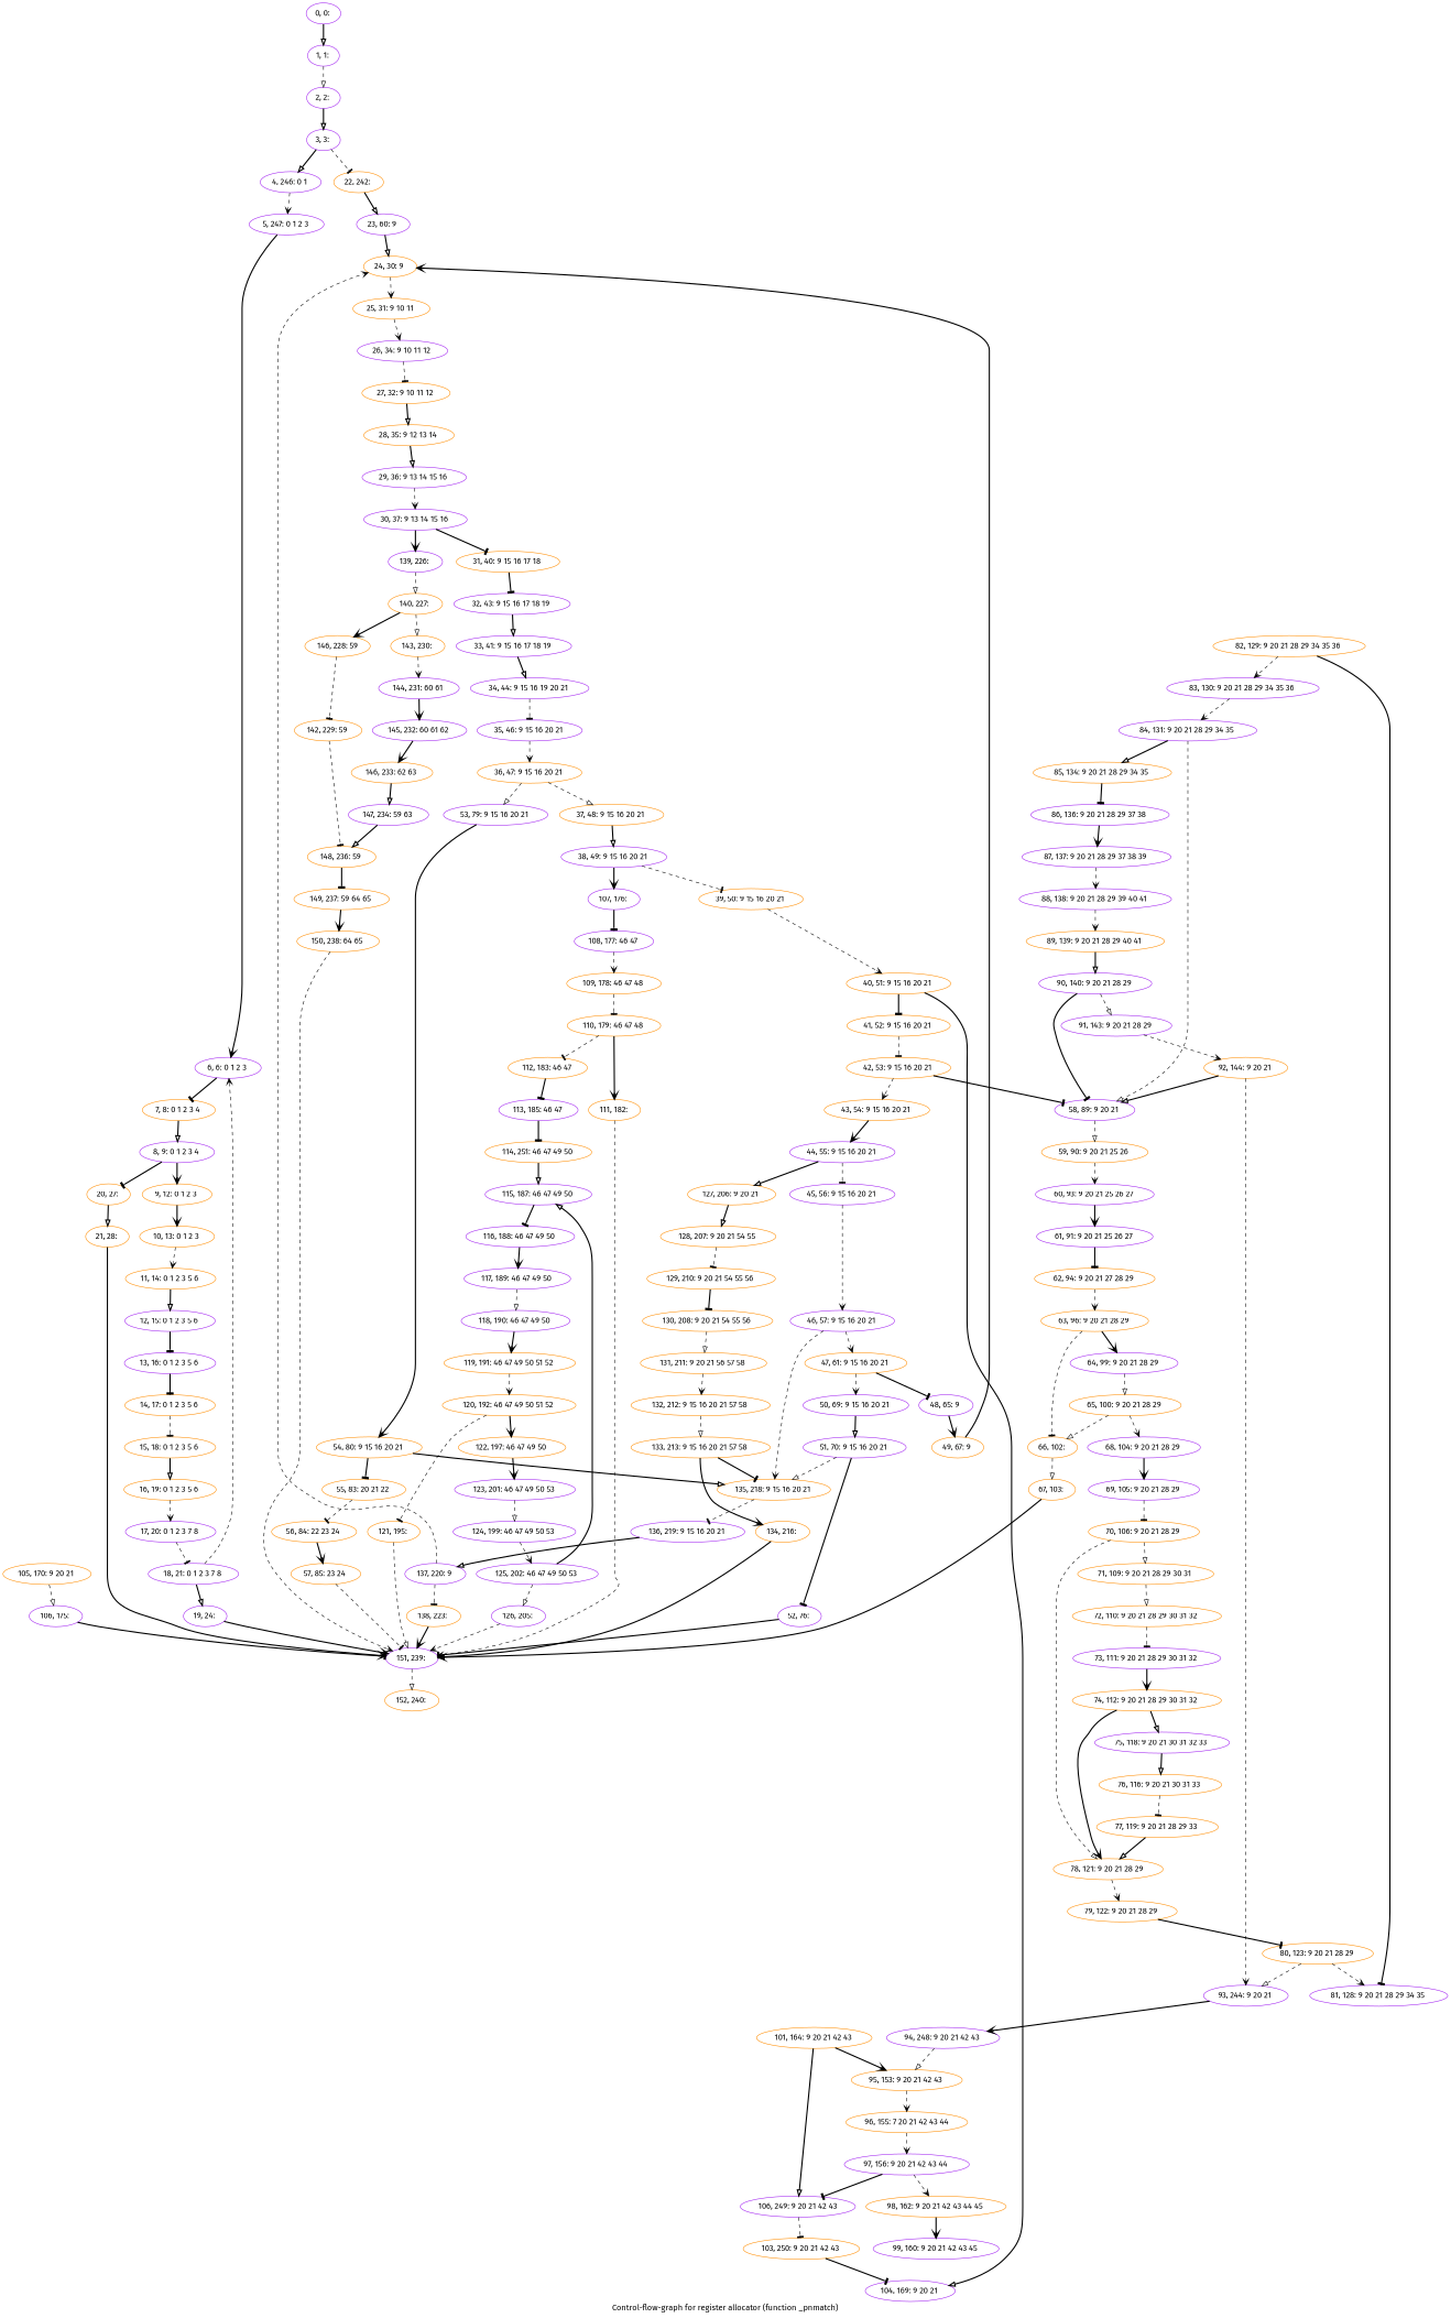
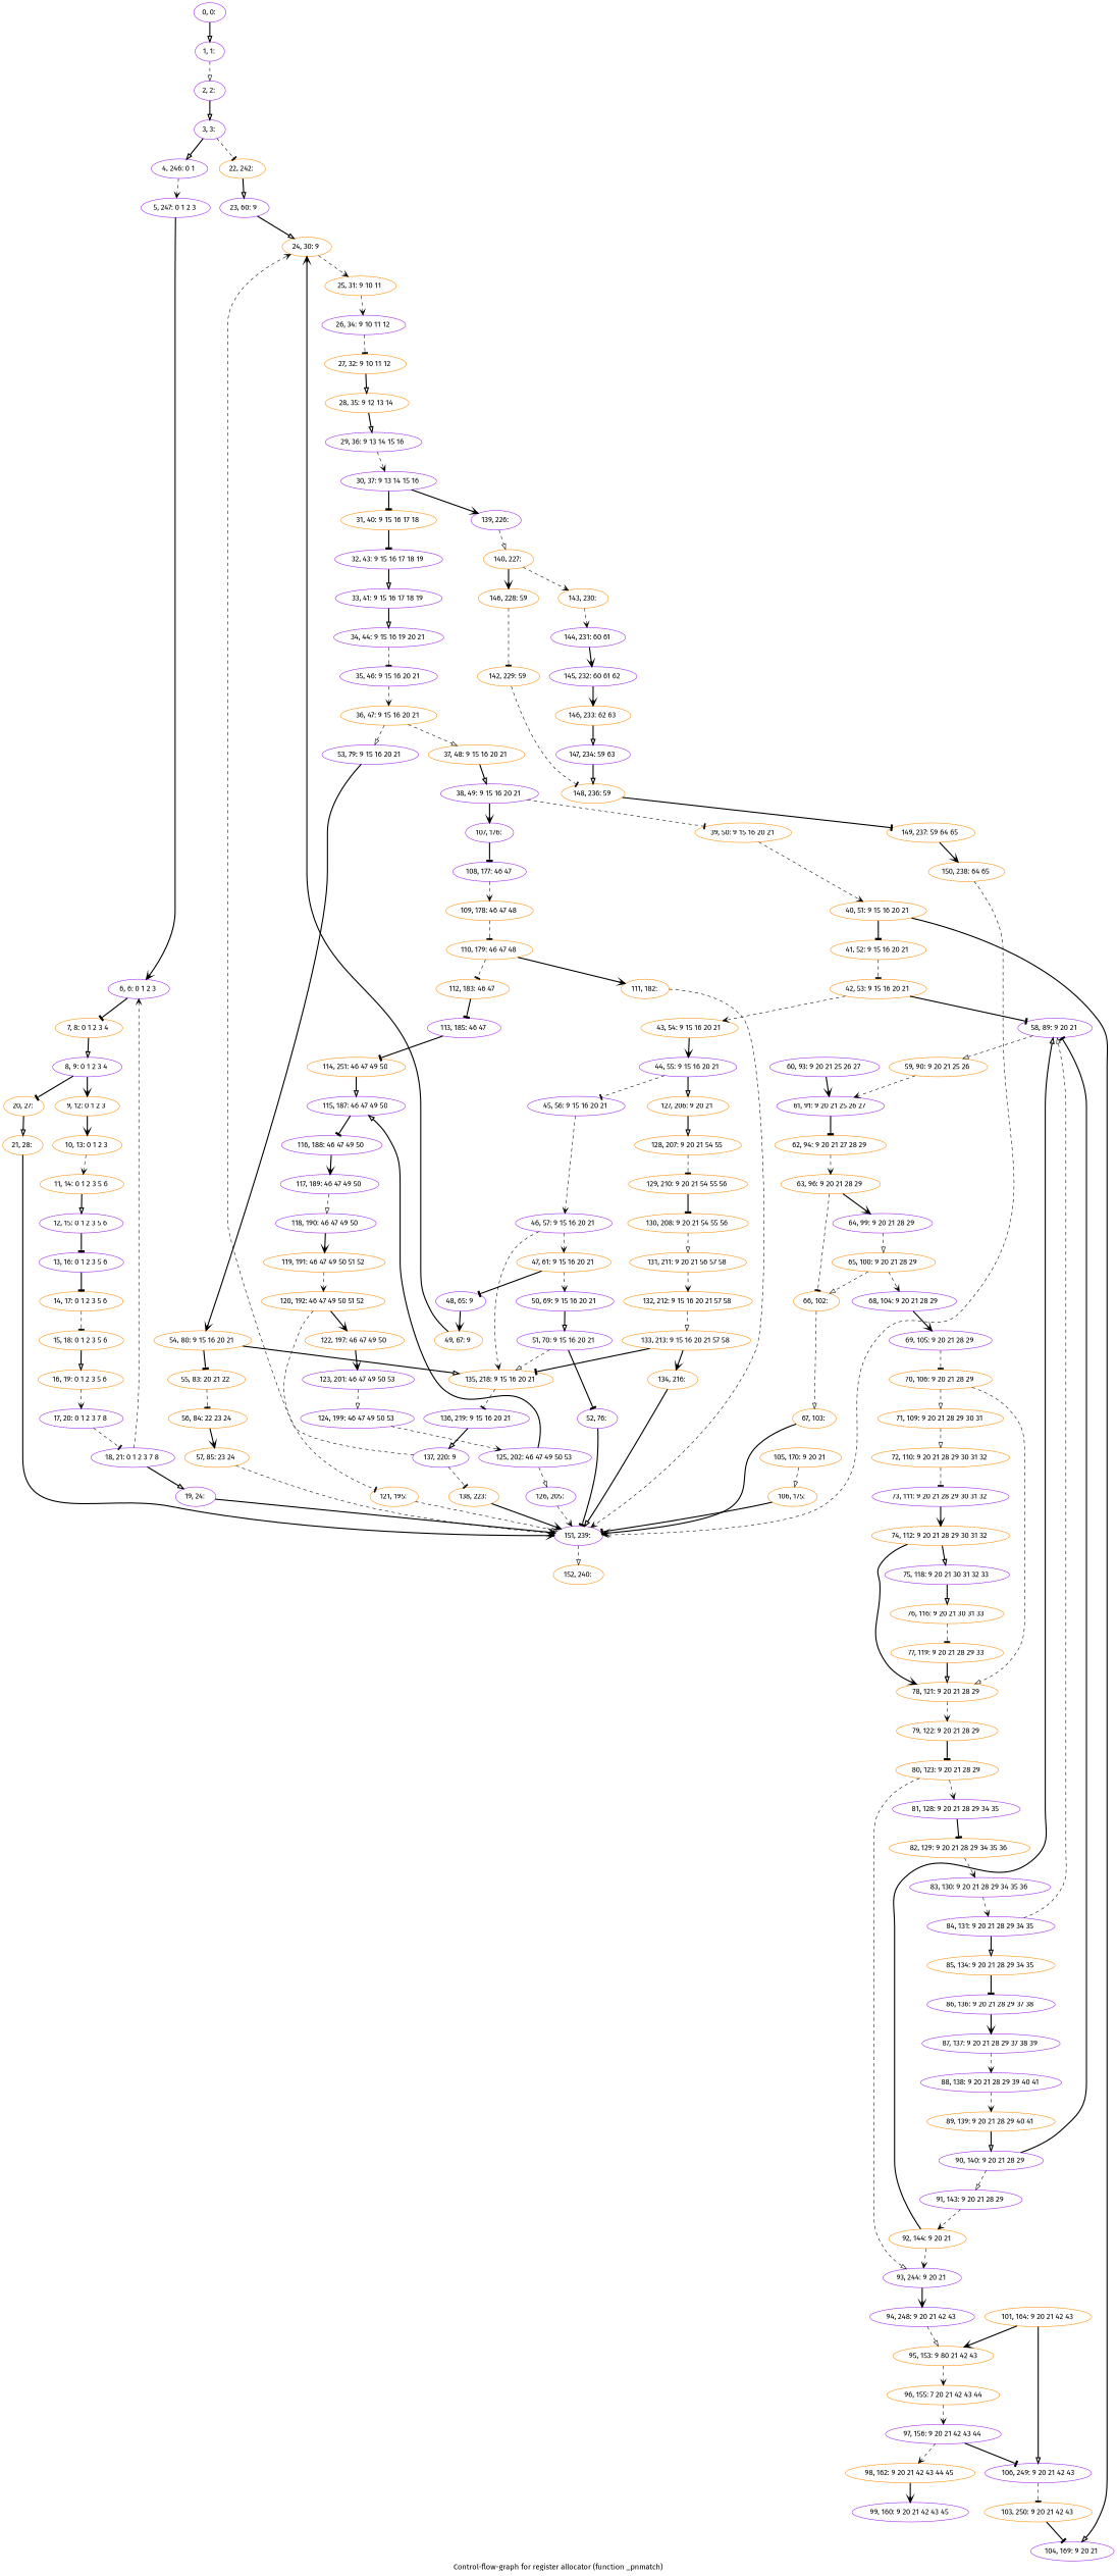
  digraph {
    fontname="Fira Sans"
    label="Control-flow-graph for register allocator (function _pnmatch)"
    node [color=darkorange fontname="Fira Sans"]
    edge [arrowhead=vee fontname="Fira Sans" style=bold]
    n1 [color=purple label="0, 0: "]
    n2 [color=purple label="1, 1: "]
    n3 [color=purple label="2, 2: "]
    n4 [color=purple label="3, 3: "]
    n5 [color=purple label="4, 246: 0 1 "]
    n6 [label="22, 242: "]
    n7 [color=purple label="5, 247: 0 1 2 3 "]
    n8 [color=purple label="23, 60: 9 "]
    n9 [color=purple label="6, 6: 0 1 2 3 "]
    n10 [label="7, 8: 0 1 2 3 4 "]
    n11 [color=purple label="8, 9: 0 1 2 3 4 "]
    n12 [label="9, 12: 0 1 2 3 "]
    n13 [label="20, 27: "]
    n14 [label="10, 13: 0 1 2 3 "]
    n15 [label="21, 28: "]
    n16 [label="11, 14: 0 1 2 3 5 6 "]
    n17 [color=purple label="12, 15: 0 1 2 3 5 6 "]
    n18 [color=purple label="13, 16: 0 1 2 3 5 6 "]
    n19 [label="14, 17: 0 1 2 3 5 6 "]
    n20 [label="15, 18: 0 1 2 3 5 6 "]
    n21 [label="16, 19: 0 1 2 3 5 6 "]
    n22 [color=purple label="17, 20: 0 1 2 3 7 8 "]
    n23 [color=purple label="18, 21: 0 1 2 3 7 8 "]
    n24 [color=purple label="19, 24: "]
    n25 [color=purple label="151, 239: "]
    n26 [label="152, 240: "]
    n27 [label="24, 30: 9 "]
    n28 [label="25, 31: 9 10 11 "]
    n29 [color=purple label="26, 34: 9 10 11 12 "]
    n30 [label="27, 32: 9 10 11 12 "]
    n31 [label="28, 35: 9 12 13 14 "]
    n32 [color=purple label="29, 36: 9 13 14 15 16 "]
    n33 [color=purple label="30, 37: 9 13 14 15 16 "]
    n34 [label="31, 40: 9 15 16 17 18 "]
    n35 [color=purple label="139, 226: "]
    n36 [color=purple label="32, 43: 9 15 16 17 18 19 "]
    n37 [label="140, 227: "]
    n38 [color=purple label="33, 41: 9 15 16 17 18 19 "]
    n39 [color=purple label="34, 44: 9 15 16 19 20 21 "]
    n40 [color=purple label="35, 46: 9 15 16 20 21 "]
    n41 [label="36, 47: 9 15 16 20 21 "]
    n42 [label="37, 48: 9 15 16 20 21 "]
    n43 [color=purple label="53, 79: 9 15 16 20 21 "]
    n44 [color=purple label="38, 49: 9 15 16 20 21 "]
    n45 [label="54, 80: 9 15 16 20 21 "]
    n46 [label="39, 50: 9 15 16 20 21 "]
    n47 [color=purple label="107, 176: "]
    n48 [label="40, 51: 9 15 16 20 21 "]
    n49 [color=purple label="108, 177: 46 47 "]
    n50 [label="41, 52: 9 15 16 20 21 "]
    n51 [color=purple label="104, 169: 9 20 21 "]
    n52 [label="42, 53: 9 15 16 20 21 "]
    n53 [label="43, 54: 9 15 16 20 21 "]
    n54 [color=purple label="58, 89: 9 20 21 "]
    n55 [color=purple label="44, 55: 9 15 16 20 21 "]
    n56 [label="59, 90: 9 20 21 25 26 "]
    n57 [color=purple label="45, 56: 9 15 16 20 21 "]
    n58 [label="127, 206: 9 20 21 "]
    n59 [color=purple label="46, 57: 9 15 16 20 21 "]
    n60 [label="128, 207: 9 20 21 54 55 "]
    n61 [label="47, 61: 9 15 16 20 21 "]
    n62 [label="135, 218: 9 15 16 20 21 "]
    n63 [color=purple label="48, 65: 9 "]
    n64 [color=purple label="50, 69: 9 15 16 20 21 "]
    n65 [color=purple label="136, 219: 9 15 16 20 21 "]
    n66 [label="49, 67: 9 "]
    n67 [color=purple label="51, 70: 9 15 16 20 21 "]
    n68 [color=purple label="52, 76: "]
    n69 [label="55, 83: 20 21 22 "]
    n70 [label="56, 84: 22 23 24 "]
    n71 [label="57, 85: 23 24 "]
    n72 [color=purple label="60, 93: 9 20 21 25 26 27 "]
    n73 [color=purple label="61, 91: 9 20 21 25 26 27 "]
    n74 [label="62, 94: 9 20 21 27 28 29 "]
    n75 [label="63, 96: 9 20 21 28 29 "]
    n76 [color=purple label="64, 99: 9 20 21 28 29 "]
    n77 [label="66, 102: "]
    n78 [label="65, 100: 9 20 21 28 29 "]
    n79 [label="67, 103: "]
    n80 [color=purple label="68, 104: 9 20 21 28 29 "]
    n81 [color=purple label="69, 105: 9 20 21 28 29 "]
    n82 [label="70, 106: 9 20 21 28 29 "]
    n83 [label="71, 109: 9 20 21 28 29 30 31 "]
    n84 [label="78, 121: 9 20 21 28 29 "]
    n85 [label="72, 110: 9 20 21 28 29 30 31 32 "]
    n86 [label="79, 122: 9 20 21 28 29 "]
    n87 [color=purple label="73, 111: 9 20 21 28 29 30 31 32 "]
    n88 [label="74, 112: 9 20 21 28 29 30 31 32 "]
    n89 [color=purple label="75, 118: 9 20 21 30 31 32 33 "]
    n90 [label="76, 116: 9 20 21 30 31 33 "]
    n91 [label="77, 119: 9 20 21 28 29 33 "]
    n92 [label="80, 123: 9 20 21 28 29 "]
    n93 [color=purple label="81, 128: 9 20 21 28 29 34 35 "]
    n94 [color=purple label="93, 244: 9 20 21 "]
    n95 [label="82, 129: 9 20 21 28 29 34 35 36 "]
    n96 [color=purple label="94, 248: 9 20 21 42 43 "]
    n97 [color=purple label="83, 130: 9 20 21 28 29 34 35 36 "]
    n98 [color=purple label="84, 131: 9 20 21 28 29 34 35 "]
    n99 [label="85, 134: 9 20 21 28 29 34 35 "]
    n100 [color=purple label="86, 136: 9 20 21 28 29 37 38 "]
    n101 [color=purple label="87, 137: 9 20 21 28 29 37 38 39 "]
    n102 [color=purple label="88, 138: 9 20 21 28 29 39 40 41 "]
    n103 [label="89, 139: 9 20 21 28 29 40 41 "]
    n104 [color=purple label="90, 140: 9 20 21 28 29 "]
    n105 [color=purple label="91, 143: 9 20 21 28 29 "]
    n106 [label="92, 144: 9 20 21 "]
-   n107 [label="95, 153: 9 20 21 42 43 "]
+   n107 [label="95, 153: 9 80 21 42 43"]
    n108 [label="96, 155: 7 20 21 42 43 44"]
    n109 [color=purple label="97, 156: 9 20 21 42 43 44 "]
    n110 [label="98, 162: 9 20 21 42 43 44 45 "]
    n111 [color=purple label="106, 249: 9 20 21 42 43"]
    n112 [color=purple label="99, 160: 9 20 21 42 43 45 "]
    n113 [label="103, 250: 9 20 21 42 43 "]
    n114 [label="101, 164: 9 20 21 42 43 "]
    n115 [label="105, 170: 9 20 21 "]
-   n116 [color=purple label="106, 175: "]
+   n116 [label="106, 175: "]
    n117 [label="109, 178: 46 47 48 "]
    n118 [label="110, 179: 46 47 48 "]
    n119 [label="111, 182: "]
    n120 [label="112, 183: 46 47 "]
    n121 [color=purple label="113, 185: 46 47 "]
    n122 [label="114, 251: 46 47 49 50 "]
    n123 [color=purple label="115, 187: 46 47 49 50 "]
    n124 [color=purple label="116, 188: 46 47 49 50 "]
    n125 [color=purple label="117, 189: 46 47 49 50 "]
    n126 [color=purple label="118, 190: 46 47 49 50 "]
    n127 [label="119, 191: 46 47 49 50 51 52 "]
    n128 [label="120, 192: 46 47 49 50 51 52 "]
    n129 [label="121, 195: "]
    n130 [label="122, 197: 46 47 49 50 "]
    n131 [color=purple label="123, 201: 46 47 49 50 53 "]
    n132 [color=purple label="124, 199: 46 47 49 50 53 "]
    n133 [color=purple label="125, 202: 46 47 49 50 53 "]
    n134 [color=purple label="126, 205: "]
    n135 [label="129, 210: 9 20 21 54 55 56 "]
    n136 [label="130, 208: 9 20 21 54 55 56 "]
    n137 [label="131, 211: 9 20 21 56 57 58 "]
    n138 [label="132, 212: 9 15 16 20 21 57 58 "]
    n139 [label="133, 213: 9 15 16 20 21 57 58 "]
    n140 [label="134, 216: "]
    n141 [color=purple label="137, 220: 9 "]
    n142 [label="138, 223: "]
    n143 [label="146, 228: 59"]
    n144 [label="143, 230: "]
    n145 [label="142, 229: 59 "]
    n146 [color=purple label="144, 231: 60 61 "]
    n147 [label="148, 236: 59 "]
    n148 [label="149, 237: 59 64 65 "]
    n149 [color=purple label="145, 232: 60 61 62 "]
    n150 [label="146, 233: 62 63 "]
    n151 [color=purple label="147, 234: 59 63 "]
    n152 [label="150, 238: 64 65 "]
    n1 -> n2 [arrowhead=onormal]
    n2 -> n3 [arrowhead=onormal style=dashed]
    n3 -> n4 [arrowhead=onormal]
    n4 -> n5 [arrowhead=onormal]
    n4 -> n6 [arrowhead=tee style=dashed]
    n5 -> n7 [style=dashed]
    n6 -> n8 [arrowhead=onormal]
    n7 -> n9
    n8 -> n27 [arrowhead=onormal]
    n9 -> n10 [arrowhead=tee]
    n10 -> n11 [arrowhead=onormal]
    n11 -> n12
    n11 -> n13 [arrowhead=tee]
    n12 -> n14
    n13 -> n15 [arrowhead=onormal]
    n14 -> n16 [style=dashed]
    n15 -> n25
    n16 -> n17 [arrowhead=onormal]
    n17 -> n18 [arrowhead=tee]
    n18 -> n19 [arrowhead=tee]
    n19 -> n20 [arrowhead=tee style=dashed]
    n20 -> n21 [arrowhead=onormal]
    n21 -> n22 [style=dashed]
    n22 -> n23 [arrowhead=tee style=dashed]
    n23 -> n9 [style=dashed]
    n23 -> n24 [arrowhead=onormal]
    n24 -> n25
    n25 -> n26 [arrowhead=onormal style=dashed]
    n27 -> n28 [style=dashed]
    n28 -> n29 [style=dashed]
    n29 -> n30 [arrowhead=tee style=dashed]
    n30 -> n31 [arrowhead=onormal]
    n31 -> n32 [arrowhead=onormal]
    n32 -> n33 [style=dashed]
    n33 -> n34 [arrowhead=tee]
    n33 -> n35
    n34 -> n36 [arrowhead=tee]
    n35 -> n37 [arrowhead=onormal style=dashed]
    n36 -> n38 [arrowhead=onormal]
    n37 -> n143
-   n37 -> n144 [arrowhead=onormal style=dashed]
+   n37 -> n144 [style=dashed]
    n38 -> n39 [arrowhead=onormal]
    n39 -> n40 [arrowhead=tee style=dashed]
    n40 -> n41 [style=dashed]
    n41 -> n42 [arrowhead=onormal style=dashed]
    n41 -> n43 [arrowhead=onormal style=dashed]
    n42 -> n44 [arrowhead=onormal]
    n43 -> n45
    n44 -> n46 [arrowhead=tee style=dashed]
    n44 -> n47
    n45 -> n62 [arrowhead=onormal]
    n45 -> n69 [arrowhead=tee]
    n46 -> n48 [style=dashed]
    n47 -> n49 [arrowhead=tee]
    n48 -> n50 [arrowhead=tee]
    n48 -> n51 [arrowhead=onormal]
    n49 -> n117 [style=dashed]
    n50 -> n52 [arrowhead=tee style=dashed]
    n52 -> n53 [style=dashed]
    n52 -> n54 [arrowhead=tee]
    n53 -> n55
    n54 -> n56 [arrowhead=onormal style=dashed]
    n55 -> n57 [arrowhead=tee style=dashed]
    n55 -> n58 [arrowhead=onormal]
-   n56 -> n72 [style=dashed]
+   n56 -> n73 [style=dashed]
    n57 -> n59 [style=dashed]
    n58 -> n60 [arrowhead=onormal]
    n59 -> n61 [style=dashed]
    n59 -> n62 [style=dashed]
    n60 -> n135 [arrowhead=tee style=dashed]
    n61 -> n63 [arrowhead=tee]
    n61 -> n64 [style=dashed]
    n62 -> n65 [arrowhead=tee style=dashed]
    n63 -> n66
    n64 -> n67 [arrowhead=onormal]
    n65 -> n141 [arrowhead=onormal]
    n66 -> n27
    n67 -> n62 [arrowhead=onormal style=dashed]
    n67 -> n68 [arrowhead=tee]
    n68 -> n25 [arrowhead=tee]
    n69 -> n70 [arrowhead=tee style=dashed]
    n70 -> n71
    n71 -> n25 [arrowhead=tee style=dashed]
    n72 -> n73
    n73 -> n74 [arrowhead=tee]
    n74 -> n75 [style=dashed]
    n75 -> n76
    n75 -> n77 [arrowhead=tee style=dashed]
    n76 -> n78 [arrowhead=onormal style=dashed]
    n77 -> n79 [arrowhead=onormal style=dashed]
    n78 -> n77 [arrowhead=onormal style=dashed]
    n78 -> n80 [style=dashed]
    n79 -> n25
    n80 -> n81
    n81 -> n82 [arrowhead=tee style=dashed]
    n82 -> n83 [arrowhead=onormal style=dashed]
    n82 -> n84 [arrowhead=onormal style=dashed]
    n83 -> n85 [arrowhead=onormal style=dashed]
    n84 -> n86 [style=dashed]
    n85 -> n87 [arrowhead=tee style=dashed]
    n86 -> n92 [arrowhead=tee]
    n87 -> n88
    n88 -> n84
    n88 -> n89 [arrowhead=onormal]
    n89 -> n90 [arrowhead=onormal]
    n90 -> n91 [arrowhead=tee style=dashed]
    n91 -> n84 [arrowhead=onormal]
    n92 -> n93 [style=dashed]
    n92 -> n94 [arrowhead=onormal style=dashed]
-   n95 -> n93 [arrowhead=tee]
+   n93 -> n95 [arrowhead=tee]
    n94 -> n96
    n95 -> n97 [style=dashed]
    n96 -> n107 [arrowhead=onormal style=dashed]
    n97 -> n98 [style=dashed]
    n98 -> n54 [arrowhead=onormal style=dashed]
    n98 -> n99 [arrowhead=onormal]
    n99 -> n100 [arrowhead=tee]
    n100 -> n101
    n101 -> n102 [style=dashed]
    n102 -> n103 [style=dashed]
    n103 -> n104 [arrowhead=onormal]
    n104 -> n54 [arrowhead=tee]
    n104 -> n105 [arrowhead=onormal style=dashed]
    n105 -> n106 [style=dashed]
    n106 -> n54 [arrowhead=onormal]
    n106 -> n94 [style=dashed]
    n107 -> n108 [style=dashed]
    n108 -> n109 [style=dashed]
    n109 -> n110 [style=dashed]
    n109 -> n111 [arrowhead=tee]
    n110 -> n112
    n111 -> n113 [arrowhead=tee style=dashed]
    n113 -> n51 [arrowhead=tee]
    n114 -> n107
    n114 -> n111 [arrowhead=onormal]
    n115 -> n116 [arrowhead=onormal style=dashed]
    n116 -> n25 [arrowhead=tee]
    n117 -> n118 [arrowhead=tee style=dashed]
    n118 -> n119
    n118 -> n120 [arrowhead=tee style=dashed]
    n119 -> n25 [style=dashed]
    n120 -> n121 [arrowhead=tee]
    n121 -> n122 [arrowhead=tee]
    n122 -> n123 [arrowhead=onormal]
    n123 -> n124 [arrowhead=tee]
    n124 -> n125
    n125 -> n126 [arrowhead=onormal style=dashed]
    n126 -> n127
    n127 -> n128 [style=dashed]
    n128 -> n129 [arrowhead=tee style=dashed]
    n128 -> n130
    n129 -> n25 [arrowhead=onormal style=dashed]
    n130 -> n131
    n131 -> n132 [arrowhead=onormal style=dashed]
    n132 -> n133 [style=dashed]
    n133 -> n123 [arrowhead=onormal]
    n133 -> n134 [arrowhead=onormal style=dashed]
    n134 -> n25 [style=dashed]
    n135 -> n136 [arrowhead=tee]
    n136 -> n137 [arrowhead=onormal style=dashed]
    n137 -> n138 [style=dashed]
    n138 -> n139 [arrowhead=onormal style=dashed]
    n139 -> n62 [arrowhead=tee]
    n139 -> n140
    n140 -> n25 [arrowhead=onormal]
    n141 -> n27 [style=dashed]
    n141 -> n142 [arrowhead=tee style=dashed]
    n142 -> n25
    n143 -> n145 [arrowhead=tee style=dashed]
    n144 -> n146 [style=dashed]
    n145 -> n147 [arrowhead=tee style=dashed]
    n146 -> n149
    n147 -> n148 [arrowhead=tee]
    n148 -> n152
    n149 -> n150
    n150 -> n151 [arrowhead=onormal]
    n151 -> n147 [arrowhead=onormal]
    n152 -> n25 [style=dashed]
  }
